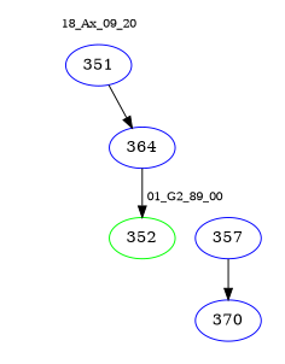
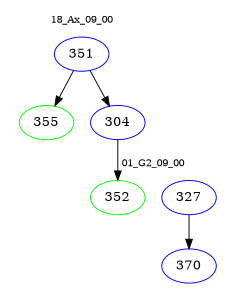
  digraph {
    node [color=blue]
    edge [color=black]
    n1 [label=351]
-   n3 [label=364]
-   n4 [label=357]
+   n2 [color=green label=355]
+   n3 [label=304]
+   n4 [label=327]
    n5 [color=green label=352]
    n6 [label=370]
    subgraph cluster_1 {
      color=white
      fontsize=10
-     label="18_Ax_09_20"
+     label="18_Ax_09_00"
      n1
+     n2
      n3
    }
    subgraph cluster_2 {
      color=white
      fontsize=10
-     label="01_G2_89_00"
+     label="01_G2_09_00"
      n4
      n5
      n6
    }
+   n1 -> n2
    n1 -> n3
    n3 -> n5
    n4 -> n6
  }
